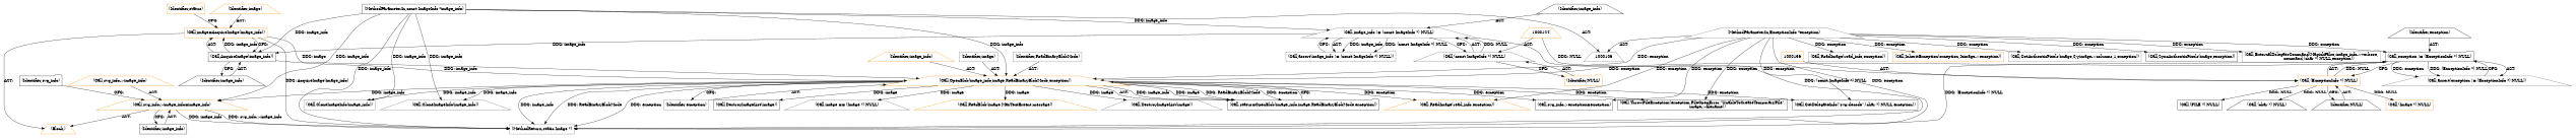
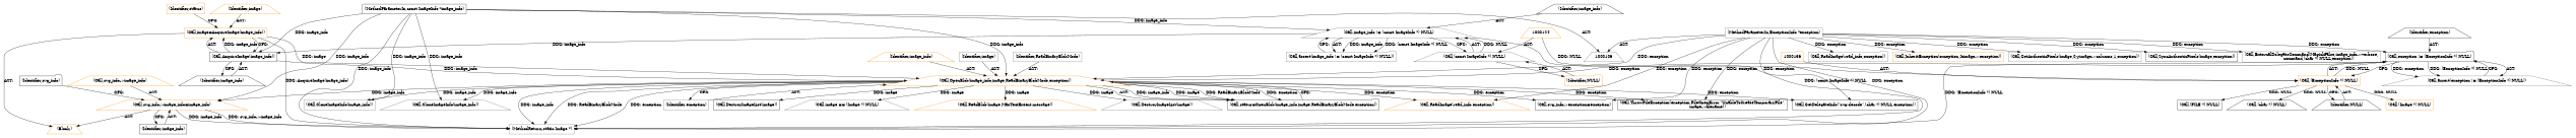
  digraph {
    node [color=black shape=trapezium]
    n1 [color=darkorange label="(Call,svg_info->image_info=image_info)"]
    n2 [color=darkorange label="(Block,)"]
    n3 [label="(Identifier,image_info)" shape=box]
    n4 [color=gray40 label="(MethodReturn,static Image *)" shape=box]
    n5 [color=darkorange label="(Call,OpenBlob(image_info,image,ReadBinaryBlobMode,exception))"]
    n6 [color=gray40 label="(Identifier,exception)" shape=box]
    n7 [label="(Call,ThrowFileException(exception,FileOpenError,\"UnableToCreateTemporaryFile\",\n        image->filename))" shape=folder]
    n8 [label="(Call,DestroyImageList(image))" shape=box]
    n9 [color=gray40 label="(Call,image == (Image *) NULL)"]
    n10 [color=darkorange label="(Call,ReadBlob(image,MaxTextExtent,message))"]
    n11 [color=gray40 label="(Call,CloneImageInfo(image_info))"]
    n12 [label="(Call,GetDelegateInfo(\"svg:decode\",(char *) NULL,exception))" shape=box]
    n13 [color=gray40 label="(Call,DestroyImageList(image))"]
    n14 [label="(Call,svg_info->exception=exception)" shape=folder]
    n15 [color=darkorange label="(Call,ReadImage(read_info,exception))"]
    n16 [color=gray40 label="(Call,CloneImageInfo(image_info))" shape=box]
    n17 [label="(Call,status=OpenBlob(image_info,image,ReadBinaryBlobMode,exception))" shape=folder]
    n18 [label="(Call,AcquireImage(image_info))" shape=box]
    n19 [color=darkorange label="(Call,image=AcquireImage(image_info))" shape=box]
    n20 [label="(Identifier,image_info)"]
    n21 [color=gray40 label="(Call,image_info != (const ImageInfo *) NULL)"]
    n22 [color=gray40 label="(Call,(const ImageInfo *) NULL)"]
    n23 [color=gray40 label="(Call,assert(image_info != (const ImageInfo *) NULL))" shape=folder]
    n24 [color=darkorange label="(Identifier,NULL)" shape=folder]
    n25 [label="(MethodParameterIn,const ImageInfo *image_info)" shape=box]
    1000106 [color=gray40]
    n27 [color=darkorange label="(Call,(ExceptionInfo *) NULL)" shape=folder]
    n28 [label="(Call,exception != (ExceptionInfo *) NULL)" shape=folder]
    n29 [color=darkorange label="(Call,(Image *) NULL)" shape=box]
    n30 [label="(Call,(FILE *) NULL)" shape=box]
    n31 [label="(Call,(char *) NULL)"]
    n32 [label="(Identifier,NULL)"]
    n33 [color=gray40 label="(Call,assert(exception != (ExceptionInfo *) NULL))"]
-   n34 [color=gray40 label="(MethodParameterIn,ExceptionInfo *exception)"]
+   n34 [color=gray40 label="(MethodParameterIn,ExceptionInfo *exception)" shape=box]
    n35 [color=gray40 label="(Call,ReadImage(read_info,exception))" shape=folder]
    n36 [color=darkorange label="(Call,InheritException(exception,&image->exception))" shape=box]
    n37 [color=gray40 label="(Call,GetAuthenticPixels(image,0,y,image->columns,1,exception))" shape=box]
    n38 [label="(Call,SyncAuthenticPixels(image,exception))" shape=box]
    n39 [color=gray40 label="(Call,ExternalDelegateCommand(MagickFalse,image_info->verbose,\n            command,(char *) NULL,exception))" shape=folder]
    n40 [label="(Identifier,image_info)"]
    n41 [color=darkorange label="(Identifier,image)"]
    n42 [color=darkorange label="(Identifier,image_info)"]
    n43 [label="(Identifier,exception)"]
    n44 [color=darkorange label="(Call,svg_info->image_info)"]
    n45 [color=gray40 label="(Identifier,image)" shape=box]
    n46 [label="(Identifier,svg_info)" shape=folder]
    n47 [color=gray40 label="(Identifier,ReadBinaryBlobMode)" shape=box]
    n48 [color=darkorange label="(Identifier,status)" shape=folder]
    1000124 [color=darkorange]
    1000136 [color=darkorange shape=folder]
    n1 -> n2 [label="AST: "]
    n1 -> n3 [label="CFG: "]
    n1 -> n4 [label="DDG: image_info"]
    n1 -> n4 [label="DDG: svg_info->image_info"]
    n3 -> n1 [label="AST: "]
    n5 -> n1 [label="DDG: image_info"]
    n5 -> n4 [label="DDG: ReadBinaryBlobMode"]
    n5 -> n4 [label="DDG: exception"]
    n5 -> n4 [label="DDG: image_info"]
    n5 -> n6 [label="CFG: "]
    n5 -> n7 [label="DDG: exception"]
    n5 -> n8 [label="DDG: image"]
    n5 -> n9 [label="DDG: image"]
    n5 -> n10 [label="DDG: image"]
    n5 -> n11 [label="DDG: image_info"]
    n5 -> n12 [label="DDG: exception"]
    n5 -> n13 [label="DDG: image"]
    n5 -> n14 [label="DDG: exception"]
    n5 -> n15 [label="DDG: exception"]
    n5 -> n16 [label="DDG: image_info"]
    n5 -> n17 [label="AST: "]
    n5 -> n17 [label="DDG: image_info"]
    n5 -> n17 [label="DDG: image"]
    n5 -> n17 [label="DDG: ReadBinaryBlobMode"]
    n5 -> n17 [label="DDG: exception"]
    n6 -> n5 [label="AST: "]
    n17 -> n5 [label="CFG: "]
    n18 -> n5 [label="DDG: image_info"]
    n18 -> n19 [label="AST: "]
    n18 -> n19 [label="DDG: image_info"]
    n18 -> n20 [label="CFG: "]
    n19 -> n2 [label="AST: "]
    n19 -> n4 [label="DDG: AcquireImage(image_info)"]
    n19 -> n5 [label="DDG: image"]
    n19 -> n18 [label="CFG: "]
    n20 -> n18 [label="AST: "]
    n21 -> n4 [label="DDG: (const ImageInfo *) NULL"]
    n21 -> n18 [label="DDG: image_info"]
    n21 -> n22 [label="CFG: "]
    n21 -> n23 [label="AST: "]
    n21 -> n23 [label="DDG: image_info"]
    n21 -> n23 [label="DDG: (const ImageInfo *) NULL"]
    n22 -> n21 [label="AST: "]
    n22 -> n21 [label="DDG: NULL"]
    n22 -> n24 [label="CFG: "]
    n23 -> n21 [label="CFG: "]
    n24 -> n22 [label="AST: "]
    n25 -> n1 [label="DDG: image_info"]
    n25 -> n4 [label="DDG: image_info"]
    n25 -> n5 [label="DDG: image_info"]
    n25 -> n11 [label="DDG: image_info"]
    n25 -> n16 [label="DDG: image_info"]
    n25 -> n18 [label="DDG: image_info"]
    n25 -> n21 [label="DDG: image_info"]
    n25 -> 1000106 [label="AST: "]
    n27 -> n28 [label="AST: "]
    n27 -> n28 [label="DDG: NULL"]
    n27 -> n29 [label="DDG: NULL"]
    n27 -> n30 [label="DDG: NULL"]
    n27 -> n31 [label="DDG: NULL"]
    n27 -> n32 [label="CFG: "]
    n28 -> n4 [label="DDG: (ExceptionInfo *) NULL"]
    n28 -> n5 [label="DDG: exception"]
    n28 -> n27 [label="CFG: "]
    n28 -> n33 [label="AST: "]
    n28 -> n33 [label="DDG: exception"]
    n28 -> n33 [label="DDG: (ExceptionInfo *) NULL"]
    n32 -> n27 [label="AST: "]
    n33 -> n28 [label="CFG: "]
    n34 -> n4 [label="DDG: exception"]
    n34 -> n5 [label="DDG: exception"]
    n34 -> n7 [label="DDG: exception"]
    n34 -> n12 [label="DDG: exception"]
    n34 -> n14 [label="DDG: exception"]
    n34 -> n15 [label="DDG: exception"]
    n34 -> 1000106 [label="AST: "]
    n34 -> n28 [label="DDG: exception"]
    n34 -> n35 [label="DDG: exception"]
    n34 -> n36 [label="DDG: exception"]
    n34 -> n37 [label="DDG: exception"]
    n34 -> n38 [label="DDG: exception"]
    n34 -> n39 [label="DDG: exception"]
    n40 -> n21 [label="AST: "]
    n41 -> n19 [label="AST: "]
    n42 -> n5 [label="AST: "]
    n43 -> n28 [label="AST: "]
    n44 -> n1 [label="AST: "]
    n45 -> n5 [label="AST: "]
    n46 -> n1 [label="CFG: "]
    n47 -> n5 [label="AST: "]
    n48 -> n19 [label="CFG: "]
    1000124 -> n22 [label="AST: "]
    1000124 -> n27 [label="DDG: NULL"]
    1000136 -> n27 [label="AST: "]
  }
